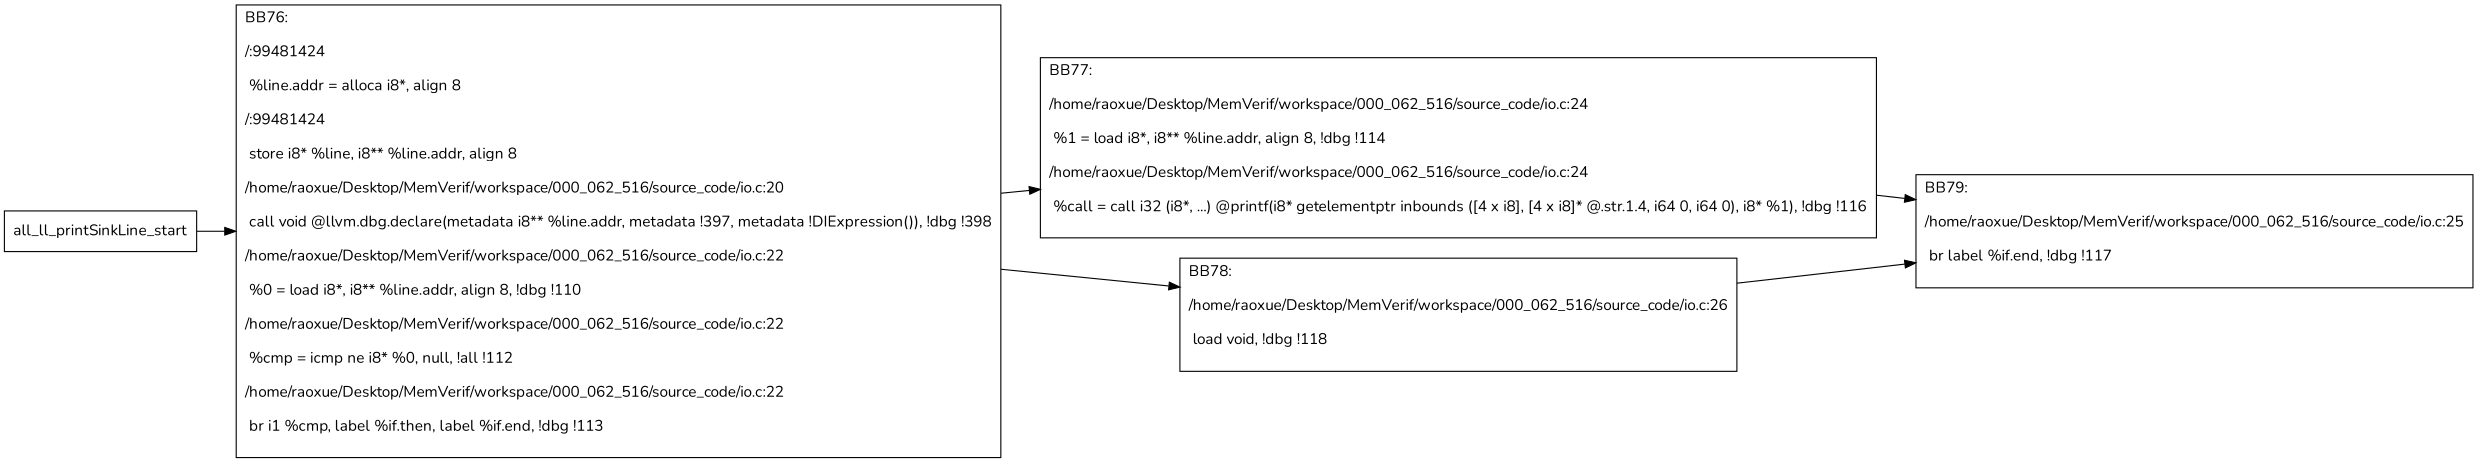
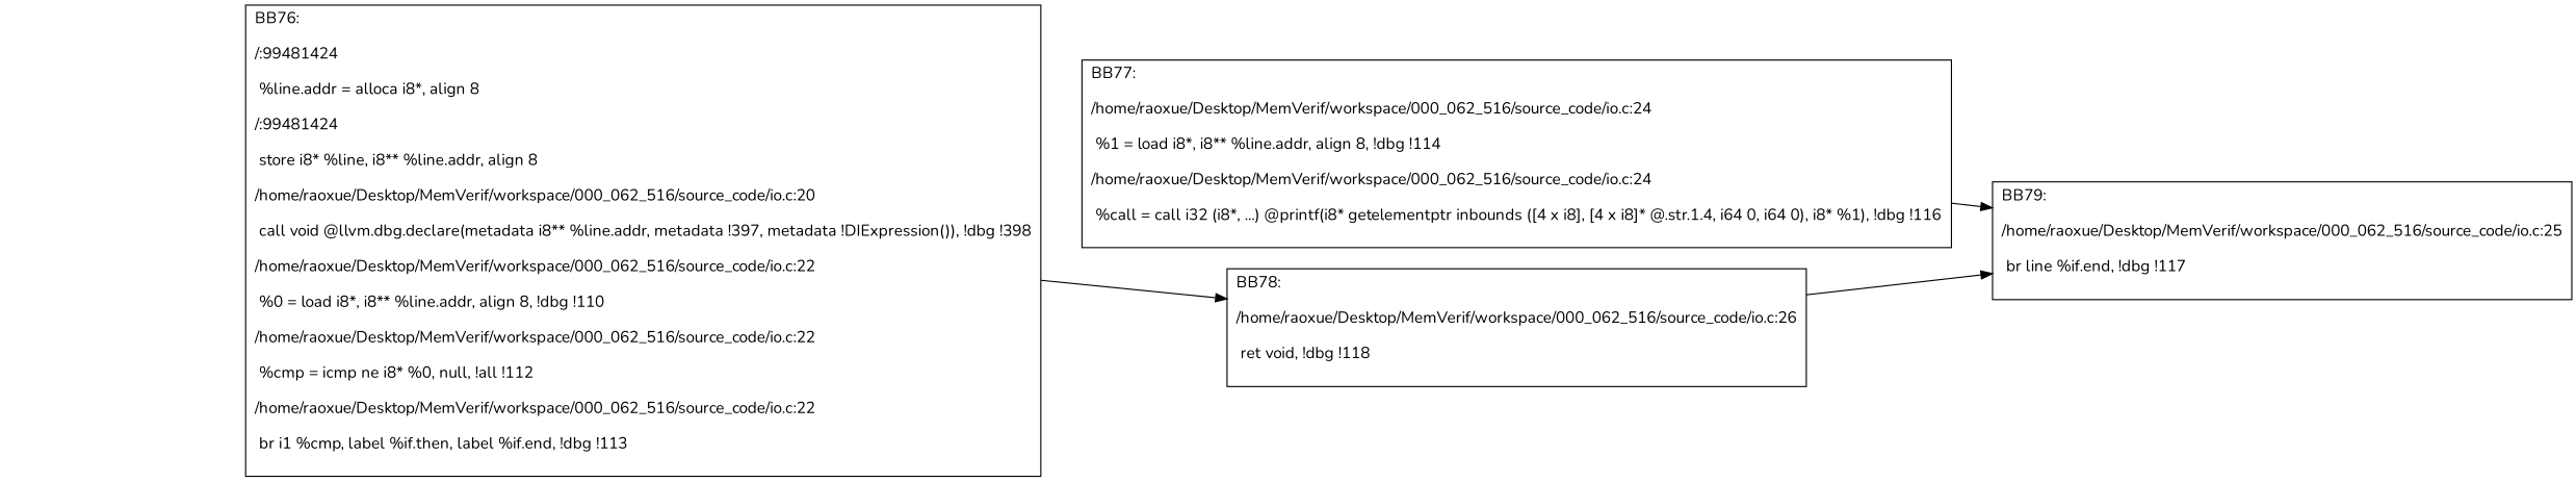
  digraph {
    fontname=Nunito
    rankdir=LR
    node [fontname=Nunito shape=record]
    edge [fontname=Nunito]
-   n1 [label="{all_ll_printSinkLine_start}"]
    n2 [label="{BB76:\l\l/:99481424\l\n  %line.addr = alloca i8*, align 8\l\n/:99481424\l\n  store i8* %line, i8** %line.addr, align 8\l\n/home/raoxue/Desktop/MemVerif/workspace/000_062_516/source_code/io.c:20\l\n  call void @llvm.dbg.declare(metadata i8** %line.addr, metadata !397, metadata !DIExpression()), !dbg !398\l\n/home/raoxue/Desktop/MemVerif/workspace/000_062_516/source_code/io.c:22\l\n  %0 = load i8*, i8** %line.addr, align 8, !dbg !110\l\n/home/raoxue/Desktop/MemVerif/workspace/000_062_516/source_code/io.c:22\l\n  %cmp = icmp ne i8* %0, null, !all !112\l\n/home/raoxue/Desktop/MemVerif/workspace/000_062_516/source_code/io.c:22\l\n  br i1 %cmp, label %if.then, label %if.end, !dbg !113\l\n}"]
    n3 [label="{BB77:\l\l/home/raoxue/Desktop/MemVerif/workspace/000_062_516/source_code/io.c:24\l\n  %1 = load i8*, i8** %line.addr, align 8, !dbg !114\l\n/home/raoxue/Desktop/MemVerif/workspace/000_062_516/source_code/io.c:24\l\n  %call = call i32 (i8*, ...) @printf(i8* getelementptr inbounds ([4 x i8], [4 x i8]* @.str.1.4, i64 0, i64 0), i8* %1), !dbg !116\l\n}"]
-   n4 [label="{BB78:\l\l/home/raoxue/Desktop/MemVerif/workspace/000_062_516/source_code/io.c:26\l\n  load void, !dbg !118\l\n}"]
-   n5 [label="{BB79:\l\l/home/raoxue/Desktop/MemVerif/workspace/000_062_516/source_code/io.c:25\l\n  br label %if.end, !dbg !117\l\n}"]
-   n1 -> n2
-   n2 -> n3
+   n4 [label="{BB78:\l\l/home/raoxue/Desktop/MemVerif/workspace/000_062_516/source_code/io.c:26\l\n  ret void, !dbg !118\l\n}"]
+   n5 [label="{BB79:\l\l/home/raoxue/Desktop/MemVerif/workspace/000_062_516/source_code/io.c:25\l\n  br line %if.end, !dbg !117\l\n}"]
    n2 -> n4
    n3 -> n5
    n4 -> n5
  }
